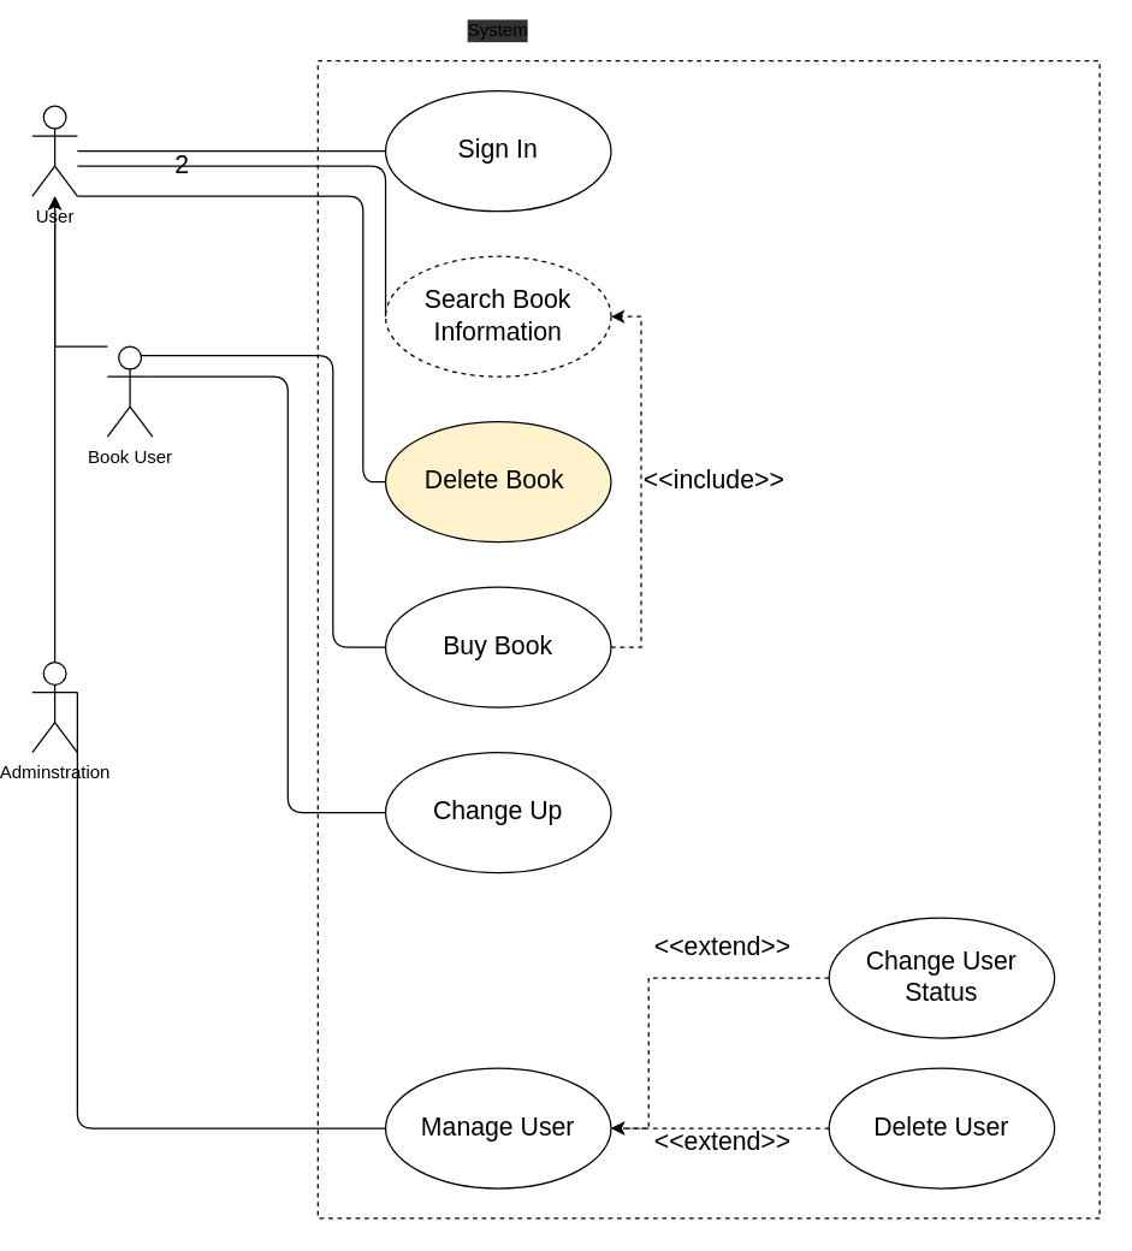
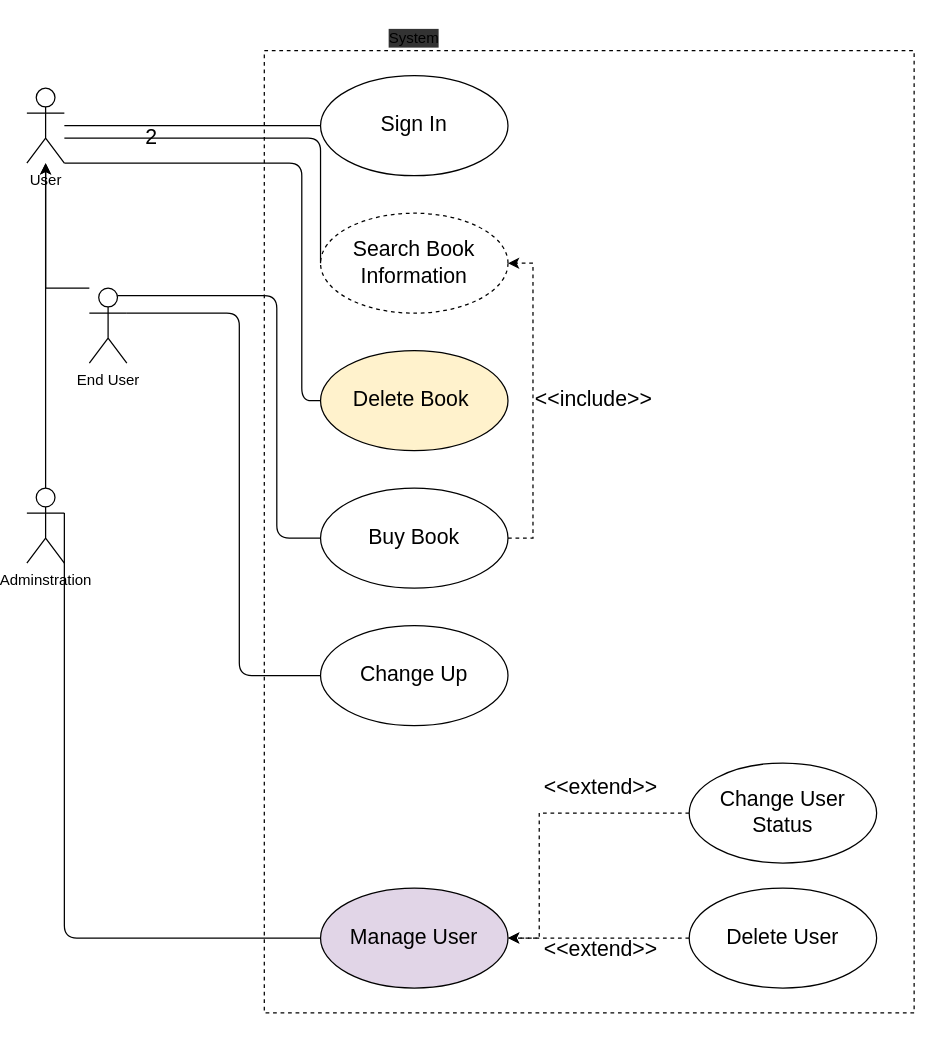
  <mxCell id="0" />
  <mxCell id="1" parent="0" />
  <mxCell id="2" value="" style="rounded=0;whiteSpace=wrap;html=1;dashed=1;" vertex="1" parent="1"><mxGeometry x="210" y="40" width="520" height="770" as="geometry" /></mxCell>
  <mxCell id="3" style="edgeStyle=orthogonalEdgeStyle;rounded=0;orthogonalLoop=1;jettySize=auto;html=1;labelBackgroundColor=none;fontSize=17;" edge="1" parent="1" source="4" target="5"><mxGeometry relative="1" as="geometry"><Array as="points"><mxPoint x="35" y="230" /></Array></mxGeometry></mxCell>
- <mxCell id="4" value="Book User" style="shape=umlActor;verticalLabelPosition=bottom;labelBackgroundColor=none;verticalAlign=top;html=1;outlineConnect=0;fontStyle=0" vertex="1" parent="1"><mxGeometry x="70" y="230" width="30" height="60" as="geometry" /></mxCell>
+ <mxCell id="4" value="End User" style="shape=umlActor;verticalLabelPosition=bottom;labelBackgroundColor=none;verticalAlign=top;html=1;outlineConnect=0;fontStyle=0" vertex="1" parent="1"><mxGeometry x="70" y="230" width="30" height="60" as="geometry" /></mxCell>
  <mxCell id="5" value="User" style="shape=umlActor;verticalLabelPosition=bottom;labelBackgroundColor=none;verticalAlign=top;html=1;outlineConnect=0;" vertex="1" parent="1"><mxGeometry x="20" y="70" width="30" height="60" as="geometry" /></mxCell>
  <mxCell id="6" style="edgeStyle=orthogonalEdgeStyle;rounded=0;orthogonalLoop=1;jettySize=auto;html=1;exitX=0.5;exitY=0;exitDx=0;exitDy=0;exitPerimeter=0;" edge="1" parent="1" source="7" target="5"><mxGeometry relative="1" as="geometry" /></mxCell>
- <mxCell id="7" value="Adminstration" style="shape=umlActor;verticalLabelPosition=bottom;labelBackgroundColor=none;verticalAlign=top;html=1;outlineConnect=0;fontStyle=0" vertex="1" parent="1"><mxGeometry x="20" y="440" width="30" height="60" as="geometry" /></mxCell>
- <mxCell id="8" value="System" style="text;html=1;strokeColor=none;fillColor=none;align=center;verticalAlign=middle;whiteSpace=wrap;rounded=0;labelBackgroundColor=#333333;" vertex="1" parent="1"><mxGeometry x="310" y="10" width="40" height="20" as="geometry" /></mxCell>
+ <mxCell id="7" value="Adminstration" style="shape=umlActor;verticalLabelPosition=bottom;labelBackgroundColor=none;verticalAlign=top;html=1;outlineConnect=0;fontStyle=0" vertex="1" parent="1"><mxGeometry x="20" y="390" width="30" height="60" as="geometry" /></mxCell>
+ <mxCell id="8" value="System" style="text;html=1;strokeColor=none;fillColor=none;align=center;verticalAlign=middle;whiteSpace=wrap;rounded=0;labelBackgroundColor=#333333;" vertex="1" parent="1"><mxGeometry x="310" y="20" width="40" height="20" as="geometry" /></mxCell>
  <mxCell id="9" value="Search Book Information" style="ellipse;whiteSpace=wrap;html=1;labelBackgroundColor=none;fontSize=17;labelBorderColor=none;dashed=1;" vertex="1" parent="1"><mxGeometry x="255" y="170" width="150" height="80" as="geometry" /></mxCell>
  <mxCell id="10" value="Sign In" style="ellipse;whiteSpace=wrap;html=1;labelBackgroundColor=none;fontSize=17;labelBorderColor=none;" vertex="1" parent="1"><mxGeometry x="255" y="60" width="150" height="80" as="geometry" /></mxCell>
  <mxCell id="11" value="" style="endArrow=none;html=1;fontSize=17;entryX=0;entryY=0.5;entryDx=0;entryDy=0;" edge="1" parent="1" source="5" target="10"><mxGeometry width="50" height="50" relative="1" as="geometry"><mxPoint x="320" y="260" as="sourcePoint" /><mxPoint x="370" y="210" as="targetPoint" /></mxGeometry></mxCell>
  <mxCell id="12" value="" style="endArrow=none;html=1;fontSize=17;entryX=0;entryY=0.5;entryDx=0;entryDy=0;" edge="1" parent="1" target="9"><mxGeometry width="50" height="50" relative="1" as="geometry"><mxPoint x="50" y="110" as="sourcePoint" /><mxPoint x="370" y="210" as="targetPoint" /><Array as="points"><mxPoint x="255" y="110" /></Array></mxGeometry></mxCell>
  <mxCell id="13" value="Delete Book&amp;nbsp;" style="ellipse;whiteSpace=wrap;html=1;labelBackgroundColor=none;fontSize=17;labelBorderColor=none;fillColor=#fff2cc;" vertex="1" parent="1"><mxGeometry x="255" y="280" width="150" height="80" as="geometry" /></mxCell>
  <mxCell id="14" value="Change Up" style="ellipse;whiteSpace=wrap;html=1;labelBackgroundColor=none;fontSize=17;labelBorderColor=none;" vertex="1" parent="1"><mxGeometry x="255" y="500" width="150" height="80" as="geometry" /></mxCell>
- <mxCell id="15" value="Manage User" style="ellipse;whiteSpace=wrap;html=1;labelBackgroundColor=none;fontSize=17;labelBorderColor=none;" vertex="1" parent="1"><mxGeometry x="255" y="710" width="150" height="80" as="geometry" /></mxCell>
+ <mxCell id="15" value="Manage User" style="ellipse;whiteSpace=wrap;html=1;labelBackgroundColor=none;fontSize=17;labelBorderColor=none;fillColor=#e1d5e7;" vertex="1" parent="1"><mxGeometry x="255" y="710" width="150" height="80" as="geometry" /></mxCell>
  <mxCell id="16" value="" style="endArrow=none;html=1;fontSize=17;entryX=0;entryY=0.5;entryDx=0;entryDy=0;" edge="1" parent="1" target="14"><mxGeometry width="50" height="50" relative="1" as="geometry"><mxPoint x="100" y="250" as="sourcePoint" /><mxPoint x="370" y="410" as="targetPoint" /><Array as="points"><mxPoint x="190" y="250" /><mxPoint x="190" y="540" /></Array></mxGeometry></mxCell>
  <mxCell id="17" value="" style="endArrow=none;html=1;fontSize=17;entryX=0;entryY=0.5;entryDx=0;entryDy=0;exitX=1;exitY=1;exitDx=0;exitDy=0;exitPerimeter=0;" edge="1" parent="1" source="5" target="13"><mxGeometry width="50" height="50" relative="1" as="geometry"><mxPoint x="50" y="110" as="sourcePoint" /><mxPoint x="180" y="300" as="targetPoint" /><Array as="points"><mxPoint x="240" y="130" /><mxPoint x="240" y="320" /></Array></mxGeometry></mxCell>
  <mxCell id="18" value="" style="endArrow=none;html=1;fontSize=17;exitX=1;exitY=0.333;exitDx=0;exitDy=0;exitPerimeter=0;entryX=0;entryY=0.5;entryDx=0;entryDy=0;" edge="1" parent="1" source="7" target="15"><mxGeometry width="50" height="50" relative="1" as="geometry"><mxPoint x="110" y="260" as="sourcePoint" /><mxPoint x="265" y="450" as="targetPoint" /><Array as="points"><mxPoint x="50" y="750" /></Array></mxGeometry></mxCell>
  <mxCell id="19" value="&amp;lt;&amp;lt;include&amp;gt;&amp;gt;" style="edgeStyle=orthogonalEdgeStyle;rounded=0;orthogonalLoop=1;jettySize=auto;exitX=1;exitY=0.5;exitDx=0;exitDy=0;entryX=1;entryY=0.5;entryDx=0;entryDy=0;fontSize=17;dashed=1;labelPosition=right;verticalLabelPosition=middle;align=left;verticalAlign=middle;html=1;labelBackgroundColor=none;" edge="1" parent="1" source="20" target="9"><mxGeometry relative="1" as="geometry" /></mxCell>
  <mxCell id="20" value="Buy Book" style="ellipse;whiteSpace=wrap;html=1;labelBackgroundColor=none;fontSize=17;labelBorderColor=none;" vertex="1" parent="1"><mxGeometry x="255" y="390" width="150" height="80" as="geometry" /></mxCell>
  <mxCell id="21" value="" style="endArrow=none;html=1;fontSize=17;entryX=0;entryY=0.5;entryDx=0;entryDy=0;exitX=0.75;exitY=0.1;exitDx=0;exitDy=0;exitPerimeter=0;" edge="1" parent="1" source="4" target="20"><mxGeometry width="50" height="50" relative="1" as="geometry"><mxPoint x="100" y="250" as="sourcePoint" /><mxPoint x="265" y="550" as="targetPoint" /><Array as="points"><mxPoint x="220" y="236" /><mxPoint x="220" y="430" /></Array></mxGeometry></mxCell>
  <mxCell id="22" value="2" style="text;html=1;strokeColor=none;fillColor=none;align=center;verticalAlign=middle;whiteSpace=wrap;rounded=0;labelBackgroundColor=none;fontSize=17;" vertex="1" parent="1"><mxGeometry x="100" y="100" width="40" height="20" as="geometry" /></mxCell>
  <mxCell id="23" value="&amp;lt;&amp;lt;extend&amp;gt;&amp;gt;" style="edgeStyle=orthogonalEdgeStyle;rounded=0;orthogonalLoop=1;jettySize=auto;html=1;exitX=0;exitY=0.5;exitDx=0;exitDy=0;entryX=1;entryY=0.5;entryDx=0;entryDy=0;labelBackgroundColor=none;fontSize=17;dashed=1;" edge="1" parent="1" source="24" target="15"><mxGeometry x="-0.429" y="-20" relative="1" as="geometry"><Array as="points"><mxPoint x="430" y="650" /><mxPoint x="430" y="750" /></Array><mxPoint x="-1" as="offset" /></mxGeometry></mxCell>
  <mxCell id="24" value="Change User&lt;br&gt;Status" style="ellipse;whiteSpace=wrap;html=1;labelBackgroundColor=none;fontSize=17;labelBorderColor=none;" vertex="1" parent="1"><mxGeometry x="550" y="610" width="150" height="80" as="geometry" /></mxCell>
  <mxCell id="25" value="&amp;lt;&amp;lt;extend&amp;gt;&amp;gt;" style="edgeStyle=orthogonalEdgeStyle;rounded=0;orthogonalLoop=1;jettySize=auto;html=1;exitX=0;exitY=0.5;exitDx=0;exitDy=0;labelBackgroundColor=none;fontSize=17;dashed=1;" edge="1" parent="1" source="26" target="15"><mxGeometry x="-0.035" y="10" relative="1" as="geometry"><mxPoint x="-1" as="offset" /></mxGeometry></mxCell>
  <mxCell id="26" value="Delete User" style="ellipse;whiteSpace=wrap;html=1;labelBackgroundColor=none;fontSize=17;labelBorderColor=none;" vertex="1" parent="1"><mxGeometry x="550" y="710" width="150" height="80" as="geometry" /></mxCell>
